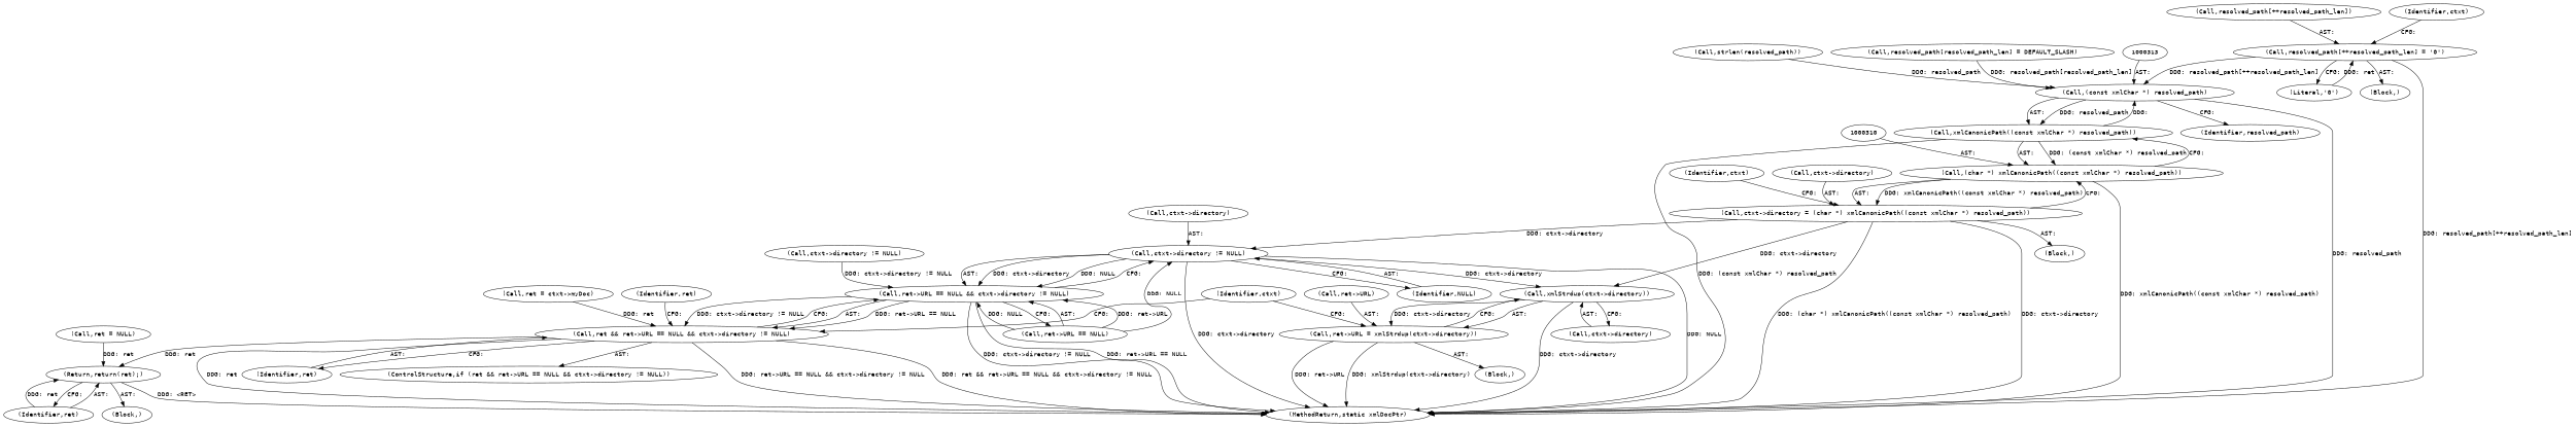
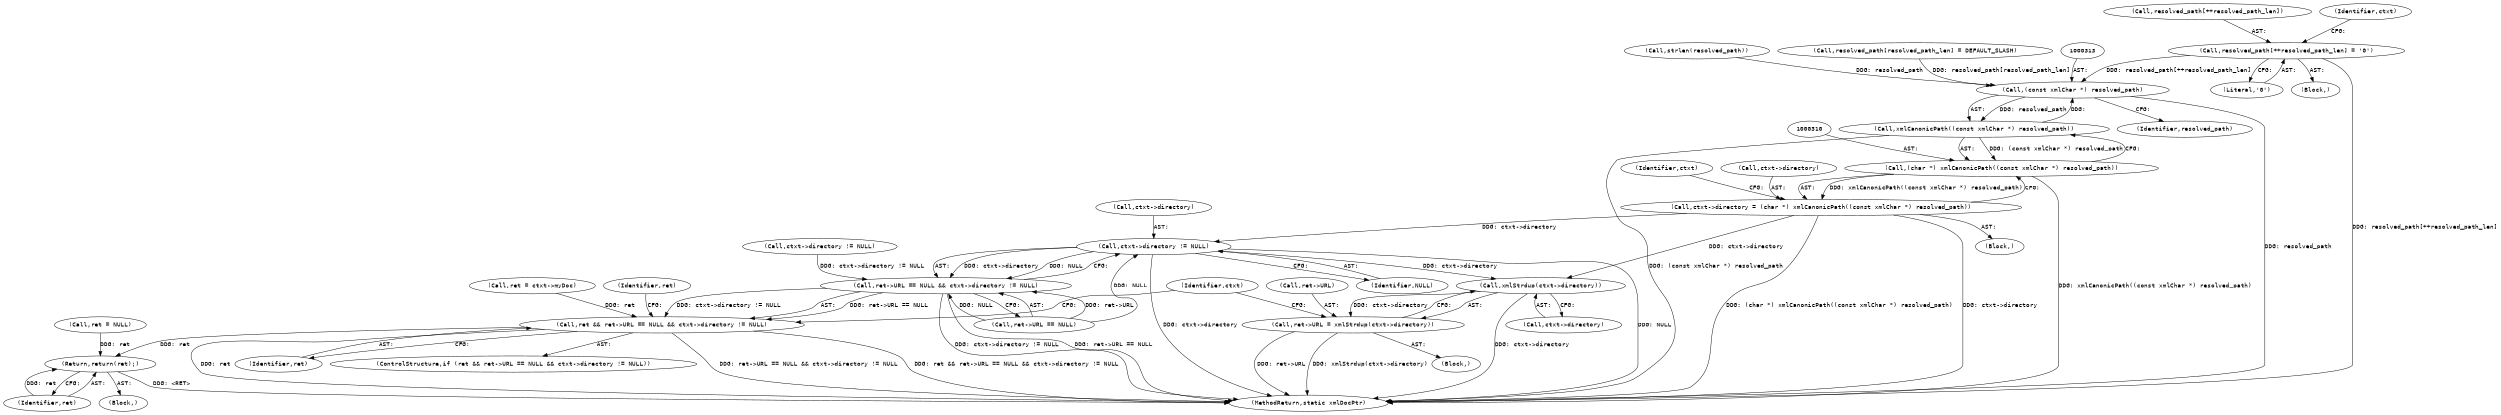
  digraph {
    fontname="DejaVu Sans Mono"
    node [fontname="DejaVu Sans Mono"]
    edge [fontname="DejaVu Sans Mono"]
    n1 [label="(Call,resolved_path[++resolved_path_len] = '\0')"]
    n2 [label="(Call,(const xmlChar *) resolved_path)"]
    n3 [label="(Literal,'\0')"]
    n4 [label="(Block,)"]
    n5 [label="(MethodReturn,static xmlDocPtr)"]
    n6 [label="(Call,xmlCanonicPath((const xmlChar *) resolved_path))"]
    n7 [label="(Identifier,resolved_path)"]
    n8 [label="(Call,(char *) xmlCanonicPath((const xmlChar *) resolved_path))"]
    n9 [label="(Call,ctxt->directory = (char *) xmlCanonicPath((const xmlChar *) resolved_path))"]
    n10 [label="(Call,ctxt->directory != NULL)"]
    n11 [label="(Call,xmlStrdup(ctxt->directory))"]
    n12 [label="(Block,)"]
    n13 [label="(Call,ret->URL == NULL && ctxt->directory != NULL)"]
    n14 [label="(Identifier,NULL)"]
    n15 [label="(Call,ret->URL = xmlStrdup(ctxt->directory))"]
    n16 [label="(Call,ctxt->directory)"]
    n17 [label="(Call,ret && ret->URL == NULL && ctxt->directory != NULL)"]
    n18 [label="(Call,ret->URL == NULL)"]
    n19 [label="(Return,return(ret);)"]
    n20 [label="(Identifier,ret)"]
    n21 [label="(ControlStructure,if (ret && ret->URL == NULL && ctxt->directory != NULL))"]
    n22 [label="(Identifier,ret)"]
    n23 [label="(Block,)"]
    n24 [label="(Block,)"]
    n25 [label="(Identifier,ret)"]
    n26 [label="(Call,strlen(resolved_path))"]
    n27 [label="(Call,resolved_path[resolved_path_len] = DEFAULT_SLASH)"]
    n28 [label="(Call,ret = NULL)"]
    n29 [label="(Identifier,ctxt)"]
    n30 [label="(Identifier,ctxt)"]
    n31 [label="(Call,resolved_path[++resolved_path_len])"]
    n32 [label="(Call,ctxt->directory)"]
    n33 [label="(Call,ctxt->directory != NULL)"]
    n34 [label="(Identifier,ctxt)"]
    n35 [label="(Call,ret->URL)"]
    n36 [label="(Call,ctxt->directory)"]
    n37 [label="(Call,ret = ctxt->myDoc)"]
    1000313
    1000310
    n1 -> n2 [label="DDG: resolved_path[++resolved_path_len]"]
    n1 -> n3 [label="CFG: "]
    n1 -> n4 [label="AST: "]
    n1 -> n5 [label="DDG: resolved_path[++resolved_path_len]"]
    n2 -> n5 [label="DDG: resolved_path"]
    n2 -> n6 [label="AST: "]
    n2 -> n6 [label="DDG: resolved_path"]
    n2 -> n7 [label="CFG: "]
-   n3 -> n1 [label="DDG: ret"]
+   n3 -> n1 [label="AST: "]
    n6 -> n2 [label="DDG: "]
    n6 -> n5 [label="DDG: (const xmlChar *) resolved_path"]
    n6 -> n8 [label="AST: "]
    n6 -> n8 [label="DDG: (const xmlChar *) resolved_path"]
    n8 -> n5 [label="DDG: xmlCanonicPath((const xmlChar *) resolved_path)"]
    n8 -> n6 [label="CFG: "]
    n8 -> n9 [label="AST: "]
    n8 -> n9 [label="DDG: xmlCanonicPath((const xmlChar *) resolved_path)"]
    n9 -> n5 [label="DDG: (char *) xmlCanonicPath((const xmlChar *) resolved_path)"]
    n9 -> n5 [label="DDG: ctxt->directory"]
    n9 -> n8 [label="CFG: "]
    n9 -> n10 [label="DDG: ctxt->directory"]
    n9 -> n11 [label="DDG: ctxt->directory"]
    n9 -> n12 [label="AST: "]
    n10 -> n5 [label="DDG: ctxt->directory"]
    n10 -> n5 [label="DDG: NULL"]
    n10 -> n11 [label="DDG: ctxt->directory"]
    n10 -> n13 [label="AST: "]
    n10 -> n13 [label="DDG: ctxt->directory"]
    n10 -> n13 [label="DDG: NULL"]
    n10 -> n14 [label="CFG: "]
    n11 -> n5 [label="DDG: ctxt->directory"]
    n11 -> n15 [label="AST: "]
    n11 -> n15 [label="DDG: ctxt->directory"]
    n11 -> n16 [label="CFG: "]
    n13 -> n5 [label="DDG: ctxt->directory != NULL"]
    n13 -> n5 [label="DDG: ret->URL == NULL"]
    n13 -> n10 [label="CFG: "]
    n13 -> n17 [label="AST: "]
    n13 -> n17 [label="DDG: ret->URL == NULL"]
    n13 -> n17 [label="DDG: ctxt->directory != NULL"]
    n13 -> n18 [label="CFG: "]
    n14 -> n10 [label="AST: "]
    n15 -> n5 [label="DDG: xmlStrdup(ctxt->directory)"]
    n15 -> n5 [label="DDG: ret->URL"]
    n15 -> n11 [label="CFG: "]
    n15 -> n24 [label="AST: "]
    n16 -> n11 [label="AST: "]
    n17 -> n5 [label="DDG: ret"]
    n17 -> n5 [label="DDG: ret->URL == NULL && ctxt->directory != NULL"]
    n17 -> n5 [label="DDG: ret && ret->URL == NULL && ctxt->directory != NULL"]
-   n17 -> n13 [label="CFG: "]
    n17 -> n19 [label="DDG: ret"]
    n17 -> n20 [label="CFG: "]
    n17 -> n21 [label="AST: "]
    n18 -> n10 [label="DDG: NULL"]
    n18 -> n13 [label="AST: "]
    n18 -> n13 [label="DDG: ret->URL"]
    n18 -> n13 [label="DDG: NULL"]
    n19 -> n5 [label="DDG: <RET>"]
    n19 -> n22 [label="CFG: "]
    n19 -> n23 [label="AST: "]
    n20 -> n17 [label="AST: "]
    n22 -> n19 [label="AST: "]
    n22 -> n19 [label="DDG: ret"]
    n25 -> n17 [label="CFG: "]
    n26 -> n2 [label="DDG: resolved_path"]
    n27 -> n2 [label="DDG: resolved_path[resolved_path_len]"]
    n28 -> n19 [label="DDG: ret"]
    n29 -> n9 [label="CFG: "]
    n30 -> n15 [label="CFG: "]
    n30 -> n17 [label="CFG: "]
    n31 -> n1 [label="AST: "]
    n32 -> n9 [label="AST: "]
    n33 -> n13 [label="DDG: ctxt->directory != NULL"]
    n34 -> n1 [label="CFG: "]
    n35 -> n15 [label="AST: "]
    n36 -> n10 [label="AST: "]
    n37 -> n17 [label="DDG: ret"]
    1000313 -> n2 [label="AST: "]
    1000310 -> n8 [label="AST: "]
  }
